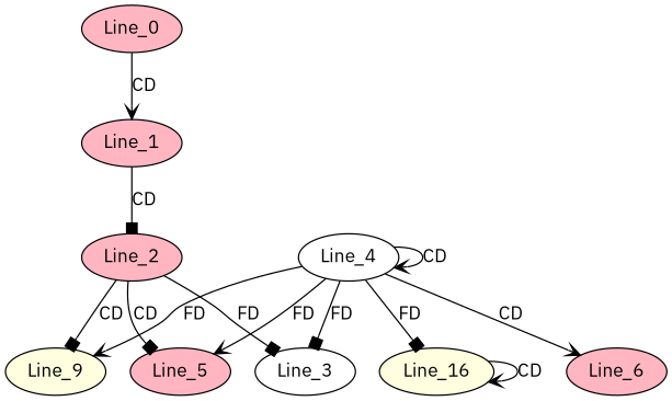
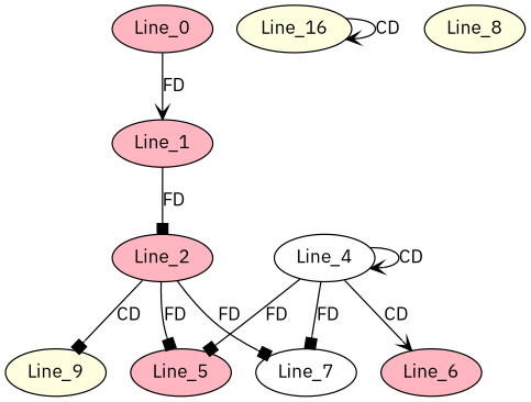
  digraph {
    fontname="IBM Plex Sans"
    node [fillcolor=lightpink fontname="IBM Plex Sans" style=filled]
    edge [arrowhead=box fontname="IBM Plex Sans"]
    Line_0
    Line_1
    Line_2
    Line_5
-   Line_7 [fillcolor=white label=Line_3]
+   Line_7 [fillcolor=white]
    Line_9 [fillcolor=lightyellow]
    Line_4 [fillcolor=white]
    Line_6
    n9 [fillcolor=lightyellow label=Line_16]
-   Line_0 -> Line_1 [arrowhead=vee label=CD]
-   Line_1 -> Line_2 [label=CD]
-   Line_2 -> Line_5 [label=CD]
+   Line_8 [fillcolor=lightyellow]
+   Line_0 -> Line_1 [arrowhead=vee label=FD]
+   Line_1 -> Line_2 [label=FD]
+   Line_2 -> Line_5 [label=FD]
    Line_2 -> Line_7 [label=FD]
    Line_2 -> Line_9 [label=CD]
-   Line_4 -> Line_5 [arrowhead=vee label=FD]
+   Line_4 -> Line_5 [label=FD]
    Line_4 -> Line_7 [label=FD]
-   Line_4 -> Line_9 [arrowhead=vee label=FD]
    Line_4 -> Line_4 [arrowhead=vee label=CD]
    Line_4 -> Line_6 [arrowhead=vee label=CD]
-   Line_4 -> n9 [label=FD]
    n9 -> n9 [arrowhead=vee label=CD]
  }
